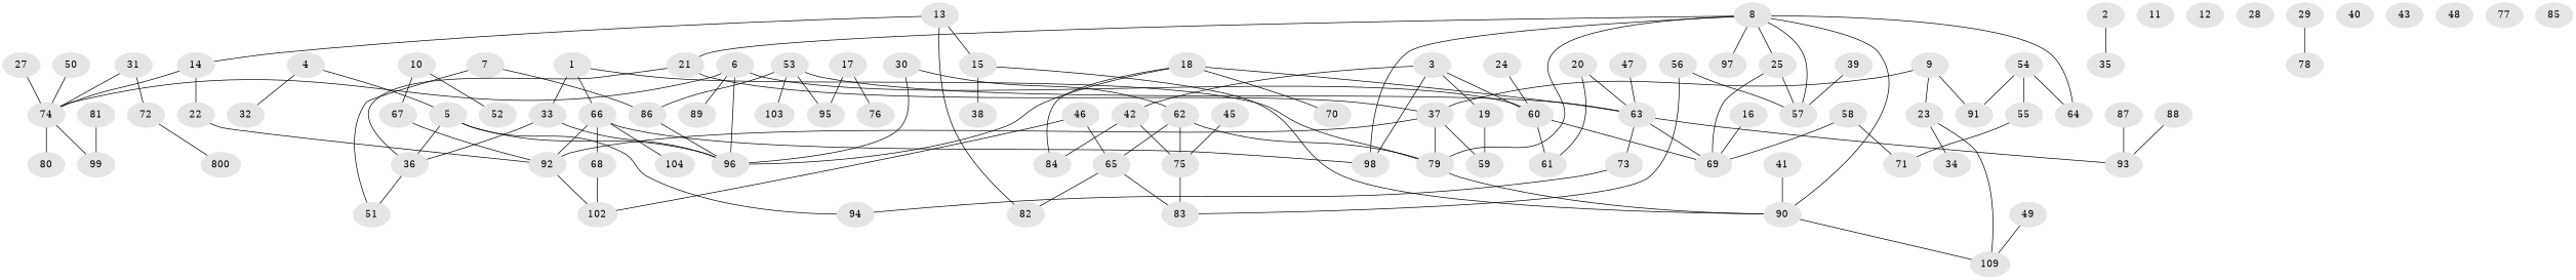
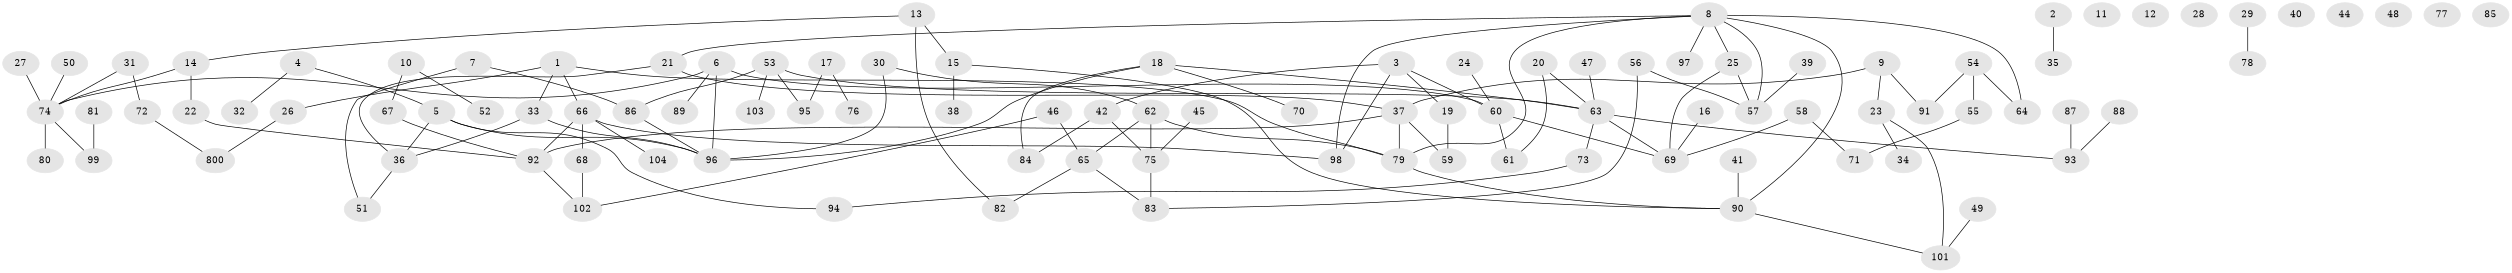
  graph {
    node [color=gray90 style=filled]
    1
+   26
    33
    66
    79
    n6 [label=800]
    36
    96
    98
    92
    68
    104
    90
    2
    35
    3
    19
    42
    60
    59
    84
    75
    69
    61
    4
    5
    32
    94
    51
    6
    74
    89
    80
    99
    7
    86
    8
    21
    25
    57
    64
    97
    37
-   101 [label=109]
+   101
    9
    23
    91
    34
    10
    52
    67
    11
    12
    13
    14
    15
    82
    22
    38
    16
    17
    76
    95
    18
    63
    70
    73
    93
    20
    102
    24
    27
    28
    29
    78
    30
    62
    65
    31
    72
    39
    40
    41
    83
-   44 [label=43]
+   44
    45
    46
    47
    48
    49
    50
    53
    103
    54
    55
    71
    56
    58
    77
    81
    85
    87
    88
+   1 -- 26
    1 -- 33
    1 -- 66
    1 -- 79
+   26 -- n6
    33 -- 36
    33 -- 96
    66 -- 98
    66 -- 92
    66 -- 68
    66 -- 104
    79 -- 90
    36 -- 51
    92 -- 102
    68 -- 102
    90 -- 101
    2 -- 35
    3 -- 98
    3 -- 19
    3 -- 42
    3 -- 60
    19 -- 59
    42 -- 84
    42 -- 75
    60 -- 69
    60 -- 61
    75 -- 83
    4 -- 5
    4 -- 32
    5 -- 36
    5 -- 96
    5 -- 94
    6 -- 96
    6 -- 60
    6 -- 74
    6 -- 89
    74 -- 80
    74 -- 99
    7 -- 51
    7 -- 86
    86 -- 96
    8 -- 79
    8 -- 98
    8 -- 90
    8 -- 21
    8 -- 25
    8 -- 57
    8 -- 64
    8 -- 97
    21 -- 36
    21 -- 37
    25 -- 69
    25 -- 57
    37 -- 79
    37 -- 92
    37 -- 59
    9 -- 37
    9 -- 23
    9 -- 91
    23 -- 101
    23 -- 34
    10 -- 52
    10 -- 67
    67 -- 92
    13 -- 14
    13 -- 15
    13 -- 82
    14 -- 74
    14 -- 22
    15 -- 90
    15 -- 38
    22 -- 92
    16 -- 69
    17 -- 76
    17 -- 95
    18 -- 96
    18 -- 84
    18 -- 63
    18 -- 70
    63 -- 69
    63 -- 73
    63 -- 93
    73 -- 94
    20 -- 61
    20 -- 63
    24 -- 60
    27 -- 74
    29 -- 78
    30 -- 96
    30 -- 62
    62 -- 79
    62 -- 75
    62 -- 65
    65 -- 82
    65 -- 83
    31 -- 74
    31 -- 72
    72 -- n6
    39 -- 57
    41 -- 90
    45 -- 75
    46 -- 102
    46 -- 65
    47 -- 63
    49 -- 101
    50 -- 74
    53 -- 86
    53 -- 95
    53 -- 63
    53 -- 103
    54 -- 64
    54 -- 91
    54 -- 55
    55 -- 71
    56 -- 57
    56 -- 83
    58 -- 69
    58 -- 71
    81 -- 99
    87 -- 93
    88 -- 93
  }
